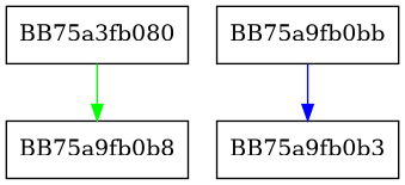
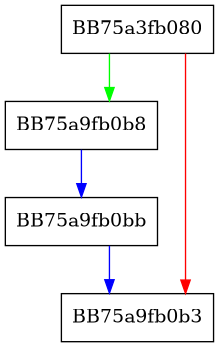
  digraph {
    splines=ortho
    node [shape=box]
    edge [color=blue]
    n1 [label=BB75a3fb080]
    BB75a9fb0b8
    BB75a9fb0b3
    BB75a9fb0bb
    n1 -> BB75a9fb0b8 [color=green]
+   n1 -> BB75a9fb0b3 [color=red]
+   BB75a9fb0b8 -> BB75a9fb0bb
    BB75a9fb0bb -> BB75a9fb0b3
  }
